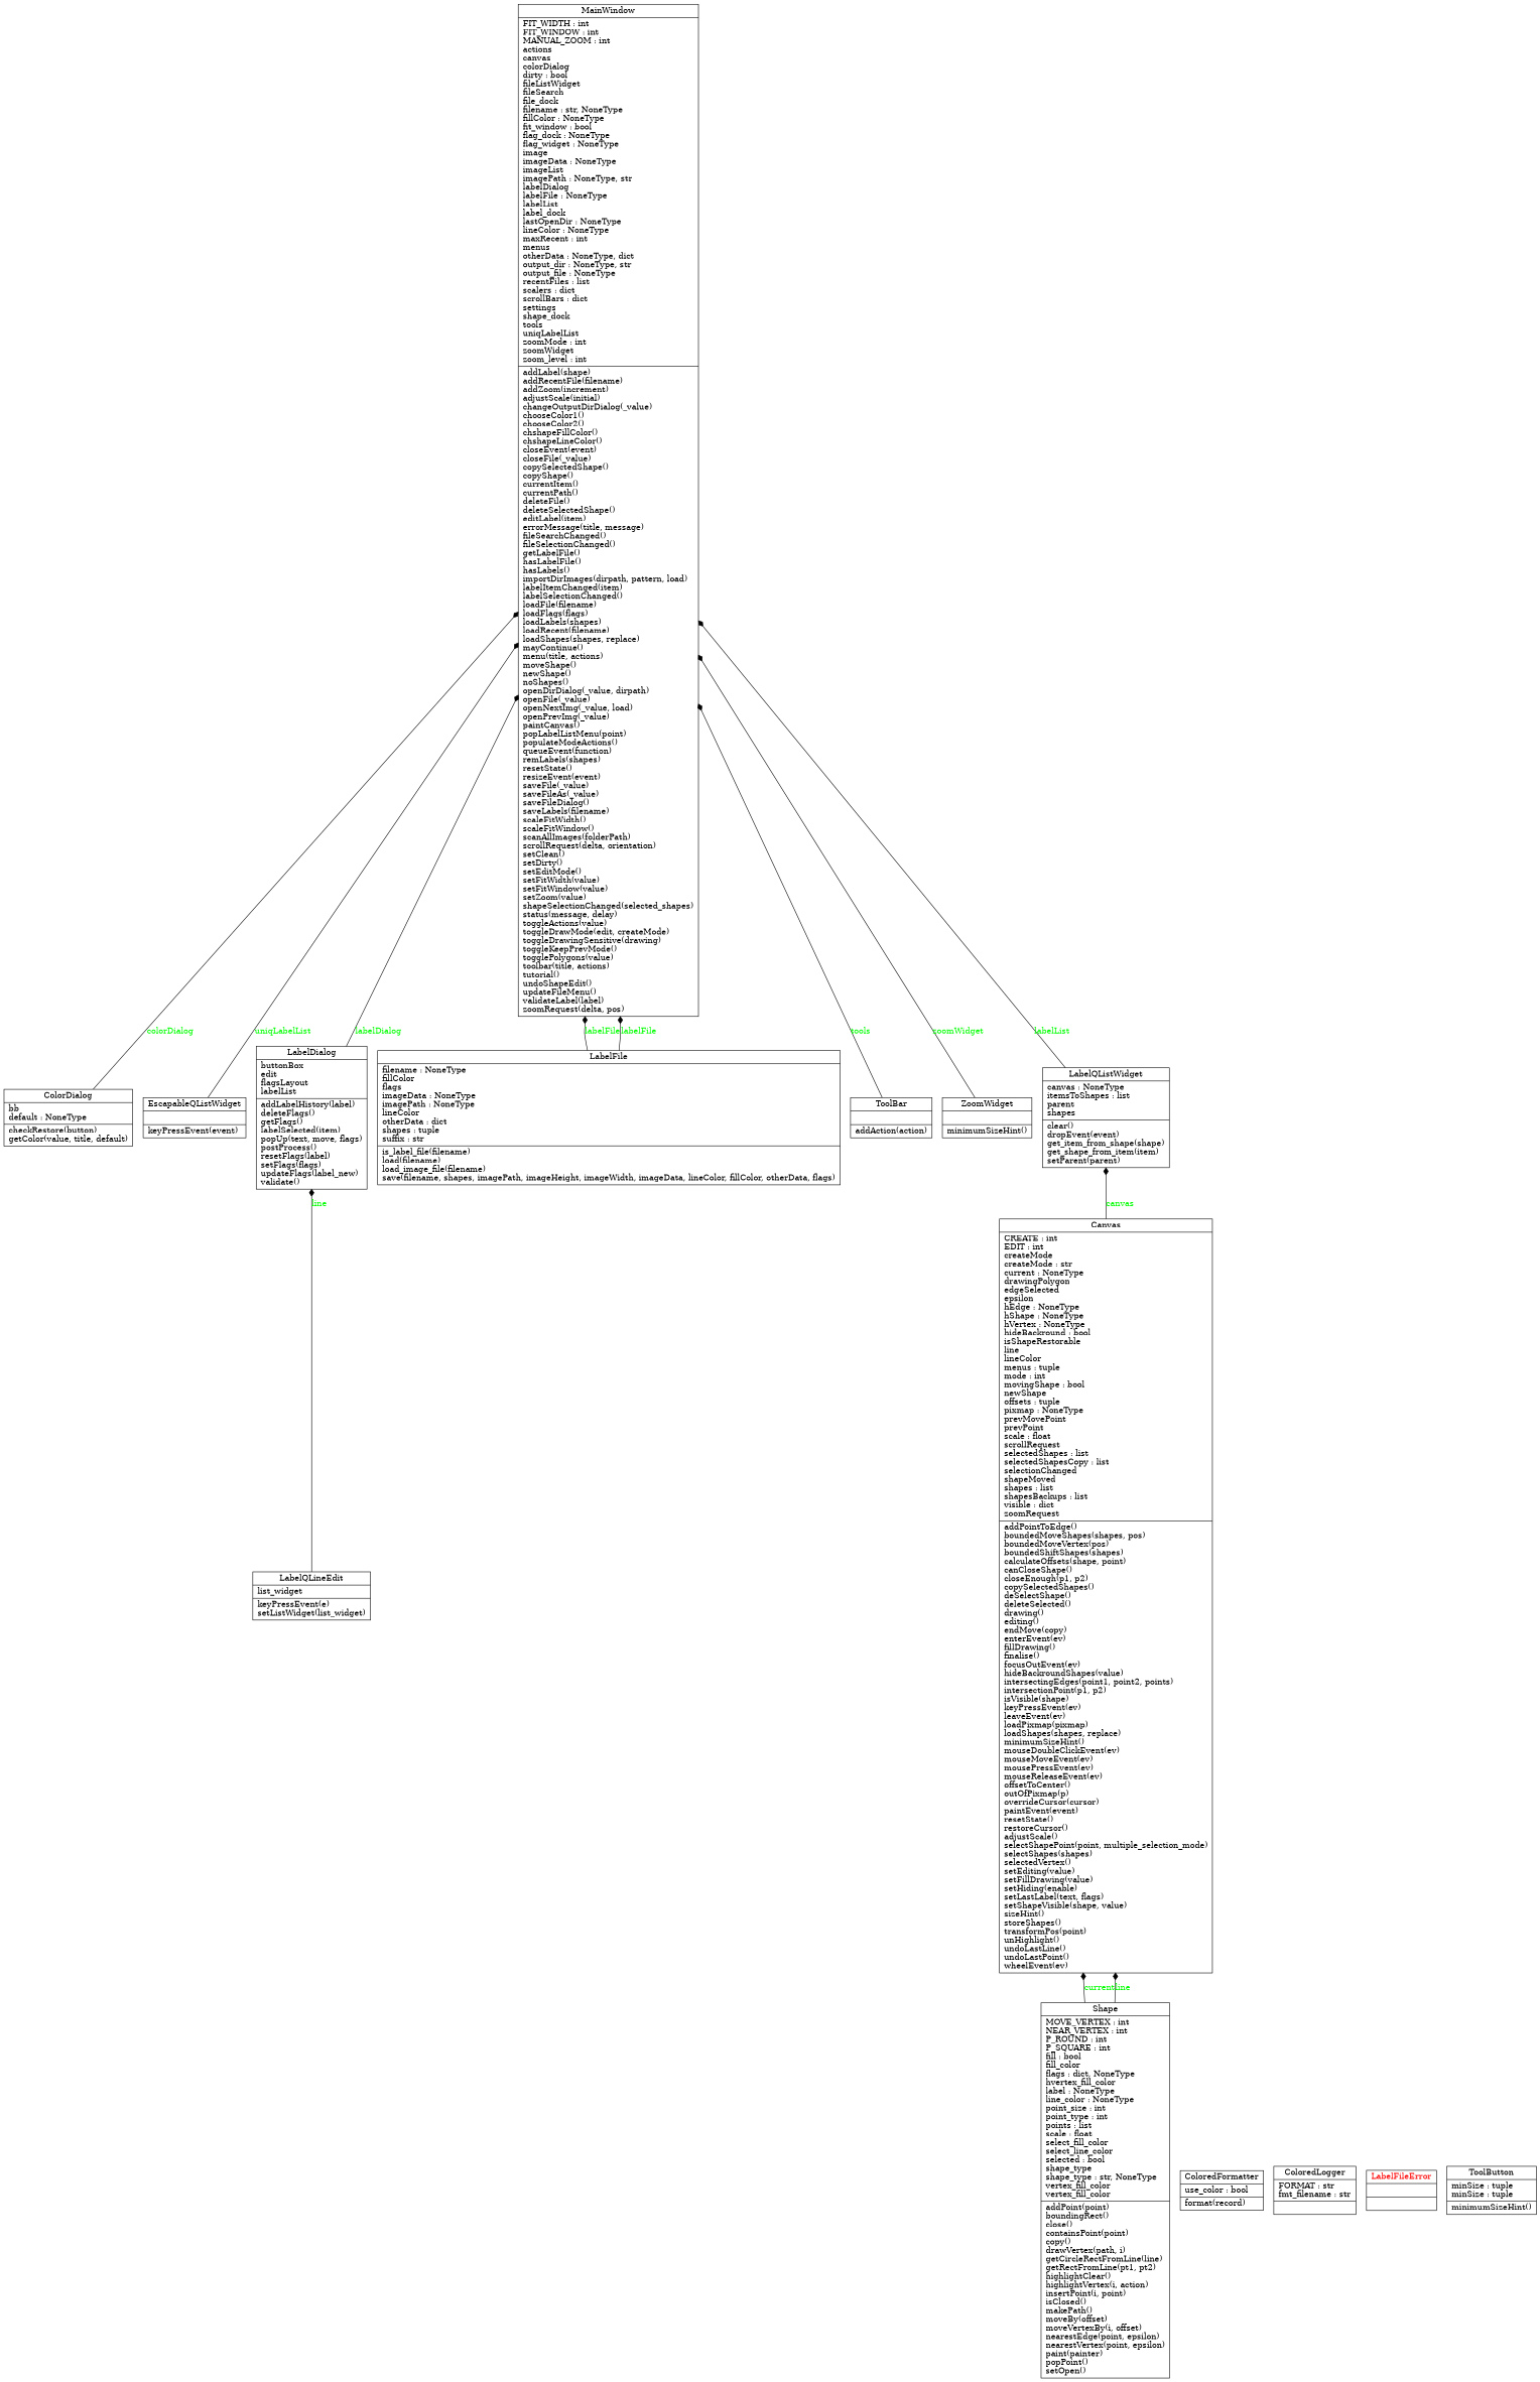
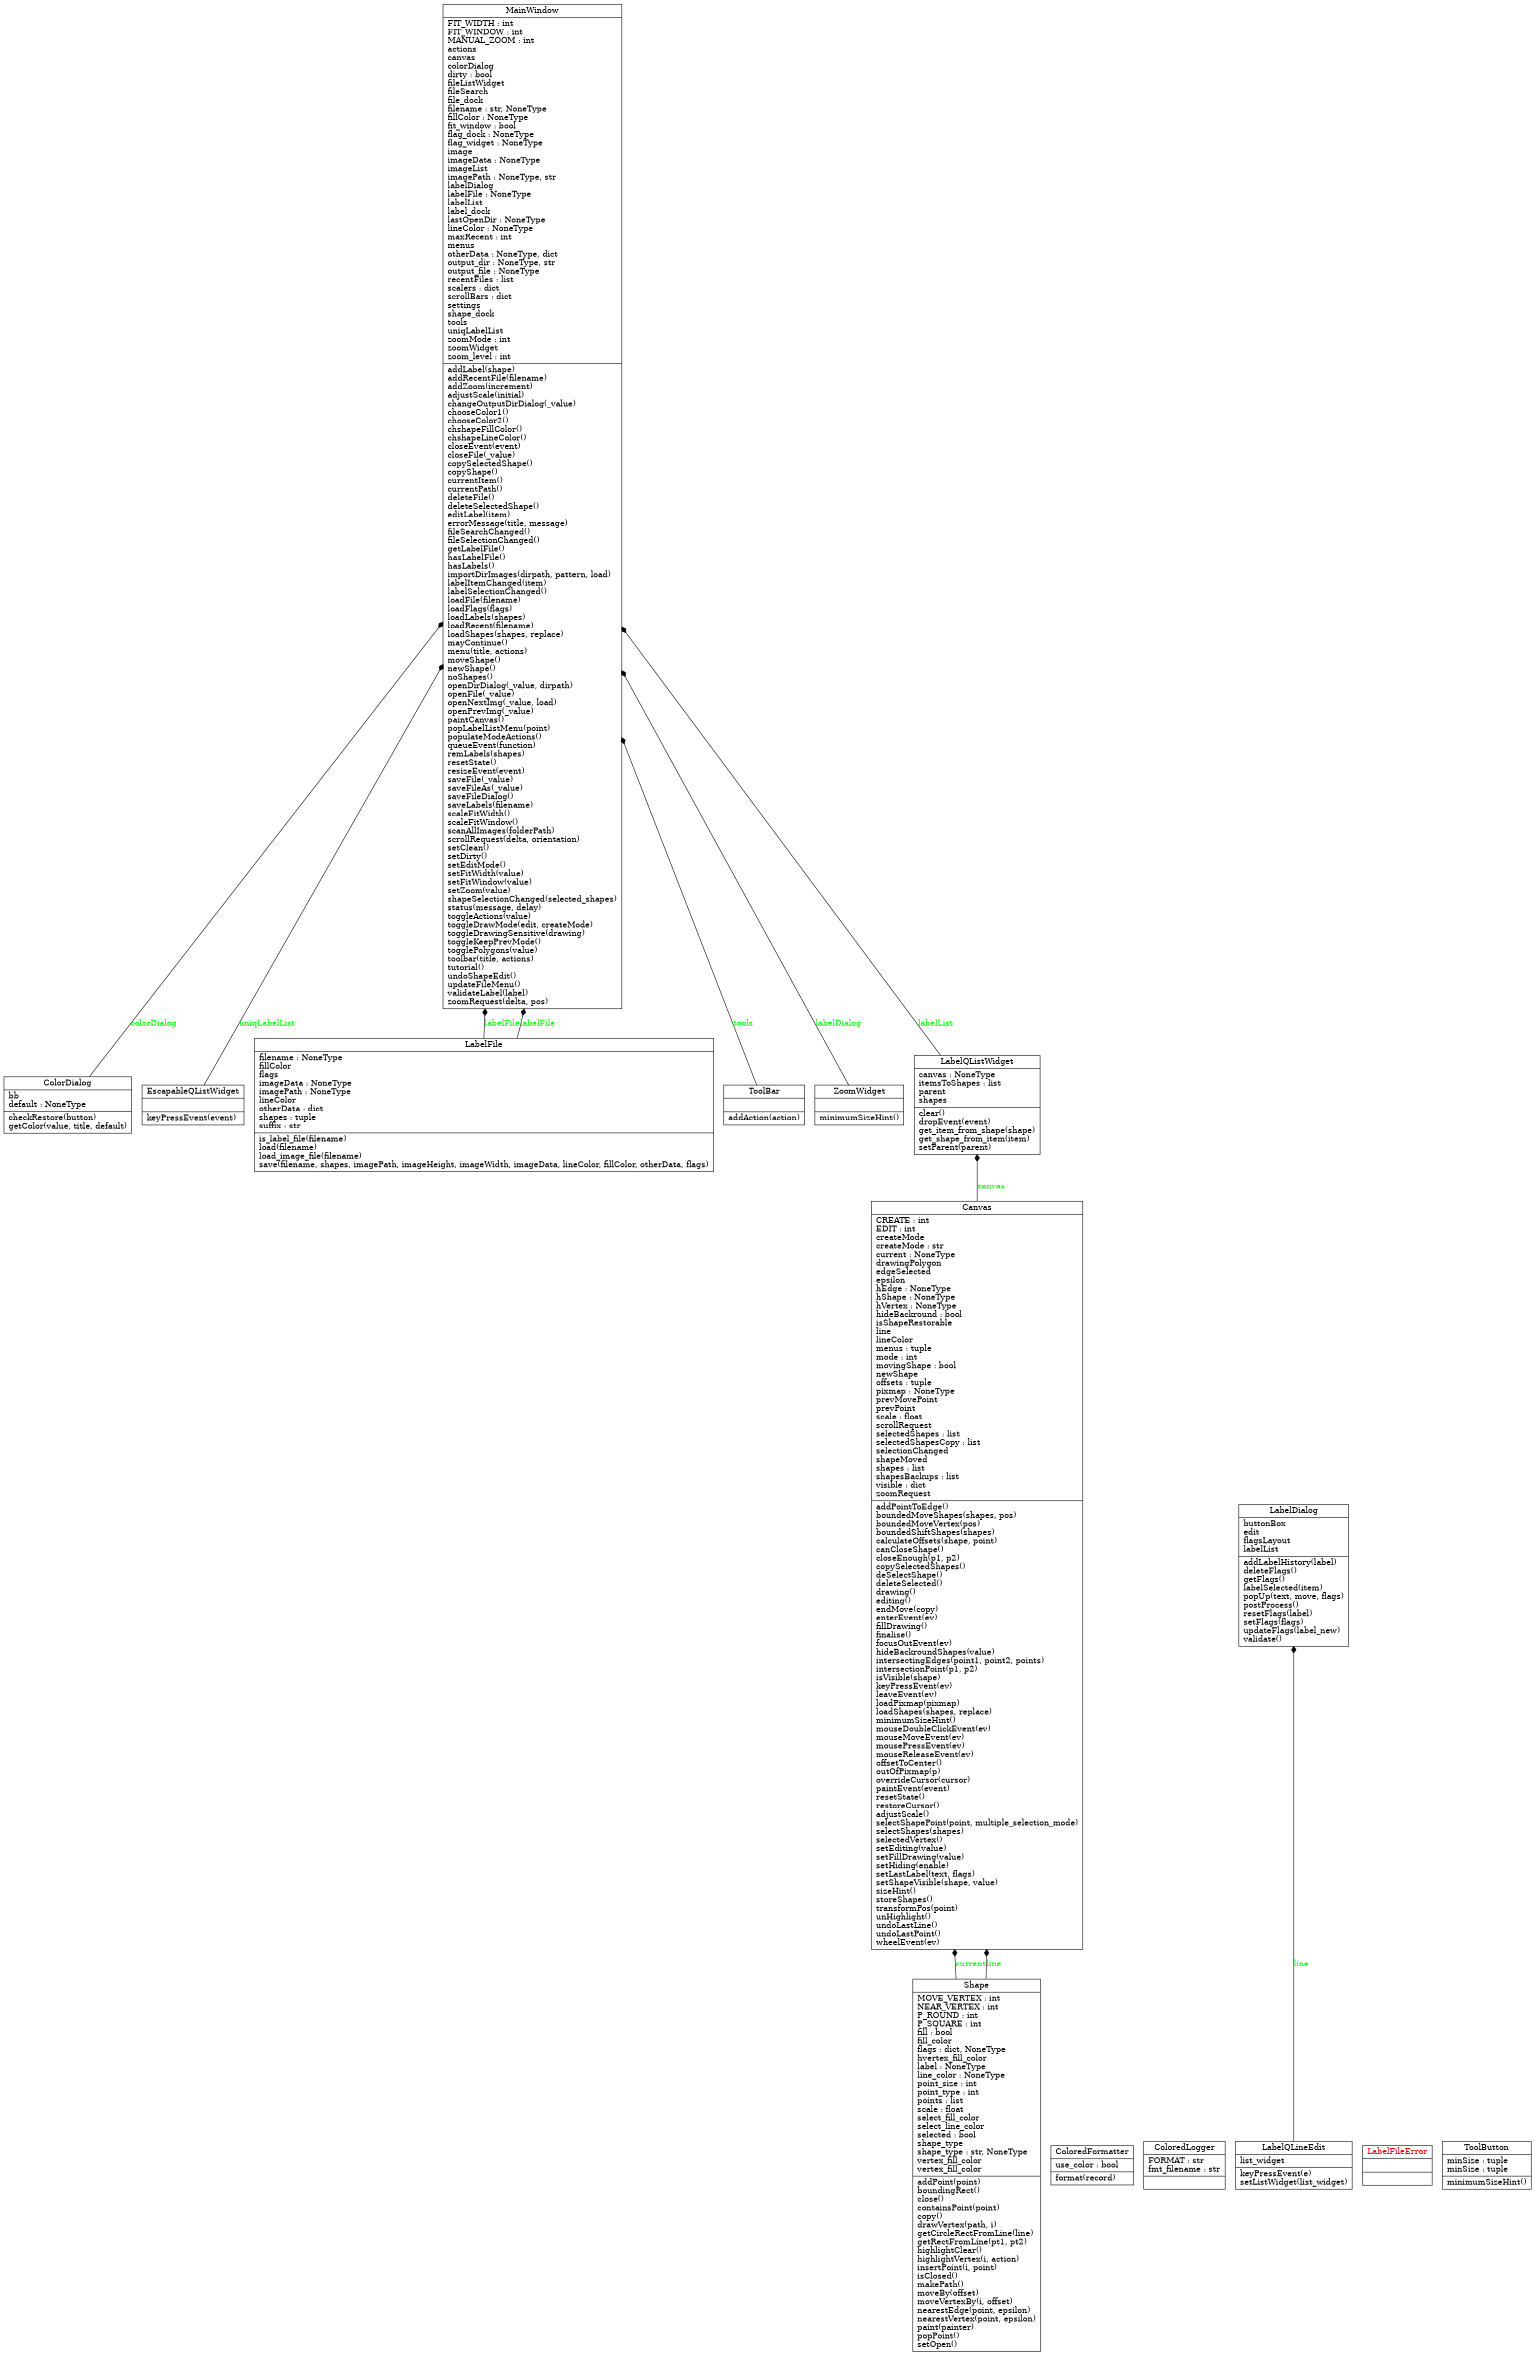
  digraph {
    rankdir=BT
    node [shape=record]
    edge [arrowhead=diamond arrowtail=none fontcolor=green style=solid]
    n1 [label="{Canvas|CREATE : int\lEDIT : int\lcreateMode\lcreateMode : str\lcurrent : NoneType\ldrawingPolygon\ledgeSelected\lepsilon\lhEdge : NoneType\lhShape : NoneType\lhVertex : NoneType\lhideBackround : bool\lisShapeRestorable\lline\llineColor\lmenus : tuple\lmode : int\lmovingShape : bool\lnewShape\loffsets : tuple\lpixmap : NoneType\lprevMovePoint\lprevPoint\lscale : float\lscrollRequest\lselectedShapes : list\lselectedShapesCopy : list\lselectionChanged\lshapeMoved\lshapes : list\lshapesBackups : list\lvisible : dict\lzoomRequest\l|addPointToEdge()\lboundedMoveShapes(shapes, pos)\lboundedMoveVertex(pos)\lboundedShiftShapes(shapes)\lcalculateOffsets(shape, point)\lcanCloseShape()\lcloseEnough(p1, p2)\lcopySelectedShapes()\ldeSelectShape()\ldeleteSelected()\ldrawing()\lediting()\lendMove(copy)\lenterEvent(ev)\lfillDrawing()\lfinalise()\lfocusOutEvent(ev)\lhideBackroundShapes(value)\lintersectingEdges(point1, point2, points)\lintersectionPoint(p1, p2)\lisVisible(shape)\lkeyPressEvent(ev)\lleaveEvent(ev)\lloadPixmap(pixmap)\lloadShapes(shapes, replace)\lminimumSizeHint()\lmouseDoubleClickEvent(ev)\lmouseMoveEvent(ev)\lmousePressEvent(ev)\lmouseReleaseEvent(ev)\loffsetToCenter()\loutOfPixmap(p)\loverrideCursor(cursor)\lpaintEvent(event)\lresetState()\lrestoreCursor()\ladjustScale()\lselectShapePoint(point, multiple_selection_mode)\lselectShapes(shapes)\lselectedVertex()\lsetEditing(value)\lsetFillDrawing(value)\lsetHiding(enable)\lsetLastLabel(text, flags)\lsetShapeVisible(shape, value)\lsizeHint()\lstoreShapes()\ltransformPos(point)\lunHighlight()\lundoLastLine()\lundoLastPoint()\lwheelEvent(ev)\l}"]
    n2 [label="{LabelQListWidget|canvas : NoneType\litemsToShapes : list\lparent\lshapes\l|clear()\ldropEvent(event)\lget_item_from_shape(shape)\lget_shape_from_item(item)\lsetParent(parent)\l}"]
    n3 [label="{MainWindow|FIT_WIDTH : int\lFIT_WINDOW : int\lMANUAL_ZOOM : int\lactions\lcanvas\lcolorDialog\ldirty : bool\lfileListWidget\lfileSearch\lfile_dock\lfilename : str, NoneType\lfillColor : NoneType\lfit_window : bool\lflag_dock : NoneType\lflag_widget : NoneType\limage\limageData : NoneType\limageList\limagePath : NoneType, str\llabelDialog\llabelFile : NoneType\llabelList\llabel_dock\llastOpenDir : NoneType\llineColor : NoneType\lmaxRecent : int\lmenus\lotherData : NoneType, dict\loutput_dir : NoneType, str\loutput_file : NoneType\lrecentFiles : list\lscalers : dict\lscrollBars : dict\lsettings\lshape_dock\ltools\luniqLabelList\lzoomMode : int\lzoomWidget\lzoom_level : int\l|addLabel(shape)\laddRecentFile(filename)\laddZoom(increment)\ladjustScale(initial)\lchangeOutputDirDialog(_value)\lchooseColor1()\lchooseColor2()\lchshapeFillColor()\lchshapeLineColor()\lcloseEvent(event)\lcloseFile(_value)\lcopySelectedShape()\lcopyShape()\lcurrentItem()\lcurrentPath()\ldeleteFile()\ldeleteSelectedShape()\leditLabel(item)\lerrorMessage(title, message)\lfileSearchChanged()\lfileSelectionChanged()\lgetLabelFile()\lhasLabelFile()\lhasLabels()\limportDirImages(dirpath, pattern, load)\llabelItemChanged(item)\llabelSelectionChanged()\lloadFile(filename)\lloadFlags(flags)\lloadLabels(shapes)\lloadRecent(filename)\lloadShapes(shapes, replace)\lmayContinue()\lmenu(title, actions)\lmoveShape()\lnewShape()\lnoShapes()\lopenDirDialog(_value, dirpath)\lopenFile(_value)\lopenNextImg(_value, load)\lopenPrevImg(_value)\lpaintCanvas()\lpopLabelListMenu(point)\lpopulateModeActions()\lqueueEvent(function)\lremLabels(shapes)\lresetState()\lresizeEvent(event)\lsaveFile(_value)\lsaveFileAs(_value)\lsaveFileDialog()\lsaveLabels(filename)\lscaleFitWidth()\lscaleFitWindow()\lscanAllImages(folderPath)\lscrollRequest(delta, orientation)\lsetClean()\lsetDirty()\lsetEditMode()\lsetFitWidth(value)\lsetFitWindow(value)\lsetZoom(value)\lshapeSelectionChanged(selected_shapes)\lstatus(message, delay)\ltoggleActions(value)\ltoggleDrawMode(edit, createMode)\ltoggleDrawingSensitive(drawing)\ltoggleKeepPrevMode()\ltogglePolygons(value)\ltoolbar(title, actions)\ltutorial()\lundoShapeEdit()\lupdateFileMenu()\lvalidateLabel(label)\lzoomRequest(delta, pos)\l}"]
    n4 [label="{ColorDialog|bb\ldefault : NoneType\l|checkRestore(button)\lgetColor(value, title, default)\l}"]
    n5 [label="{ColoredFormatter|use_color : bool\l|format(record)\l}"]
    n6 [label="{ColoredLogger|FORMAT : str\lfmt_filename : str\l|}"]
    n7 [label="{EscapableQListWidget|\l|keyPressEvent(event)\l}"]
    n8 [label="{LabelDialog|buttonBox\ledit\lflagsLayout\llabelList\l|addLabelHistory(label)\ldeleteFlags()\lgetFlags()\llabelSelected(item)\lpopUp(text, move, flags)\lpostProcess()\lresetFlags(label)\lsetFlags(flags)\lupdateFlags(label_new)\lvalidate()\l}"]
    n9 [label="{LabelFile|filename : NoneType\lfillColor\lflags\limageData : NoneType\limagePath : NoneType\llineColor\lotherData : dict\lshapes : tuple\lsuffix : str\l|is_label_file(filename)\lload(filename)\lload_image_file(filename)\lsave(filename, shapes, imagePath, imageHeight, imageWidth, imageData, lineColor, fillColor, otherData, flags)\l}"]
    n10 [fontcolor=red label="{LabelFileError|\l|}"]
    n11 [label="{LabelQLineEdit|list_widget\l|keyPressEvent(e)\lsetListWidget(list_widget)\l}"]
    n12 [label="{Shape|MOVE_VERTEX : int\lNEAR_VERTEX : int\lP_ROUND : int\lP_SQUARE : int\lfill : bool\lfill_color\lflags : dict, NoneType\lhvertex_fill_color\llabel : NoneType\lline_color : NoneType\lpoint_size : int\lpoint_type : int\lpoints : list\lscale : float\lselect_fill_color\lselect_line_color\lselected : bool\lshape_type\lshape_type : str, NoneType\lvertex_fill_color\lvertex_fill_color\l|addPoint(point)\lboundingRect()\lclose()\lcontainsPoint(point)\lcopy()\ldrawVertex(path, i)\lgetCircleRectFromLine(line)\lgetRectFromLine(pt1, pt2)\lhighlightClear()\lhighlightVertex(i, action)\linsertPoint(i, point)\lisClosed()\lmakePath()\lmoveBy(offset)\lmoveVertexBy(i, offset)\lnearestEdge(point, epsilon)\lnearestVertex(point, epsilon)\lpaint(painter)\lpopPoint()\lsetOpen()\l}"]
    n13 [label="{ToolBar|\l|addAction(action)\l}"]
    n14 [label="{ToolButton|minSize : tuple\lminSize : tuple\l|minimumSizeHint()\l}"]
    n15 [label="{ZoomWidget|\l|minimumSizeHint()\l}"]
    n1 -> n2 [label=canvas]
    n2 -> n3 [label=labelList]
    n4 -> n3 [label=colorDialog]
    n7 -> n3 [label=uniqLabelList]
-   n8 -> n3 [label=labelDialog]
    n9 -> n3 [label=labelFile]
    n9 -> n3 [label=labelFile]
    n11 -> n8 [label=line]
    n12 -> n1 [label=current]
    n12 -> n1 [label=line]
    n13 -> n3 [label=tools]
-   n15 -> n3 [label=zoomWidget]
+   n15 -> n3 [label=labelDialog]
  }
